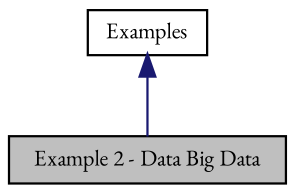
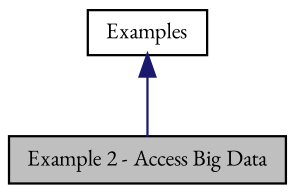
  digraph {
    rankdir=TB
    fontname="EB Garamond"
    node [color=black fontname="EB Garamond" fontsize=10 shape=record style=filled]
-   n1 [fillcolor=grey75 fontcolor=black height=0.2 label="Example 2 - Data Big Data" width=0.4]
+   n1 [fillcolor=grey75 fontcolor=black height=0.2 label="Example 2 - Access Big Data" width=0.4]
    n2 [fillcolor=white height=0.2 label=Examples width=0.4]
    n2 -> n1 [color=midnightblue dir=back fontname="EB Garamond" fontsize=8 labelfontname="FreeSans.ttf" labelfontsize=8 shape=plaintext style=solid]
  }
